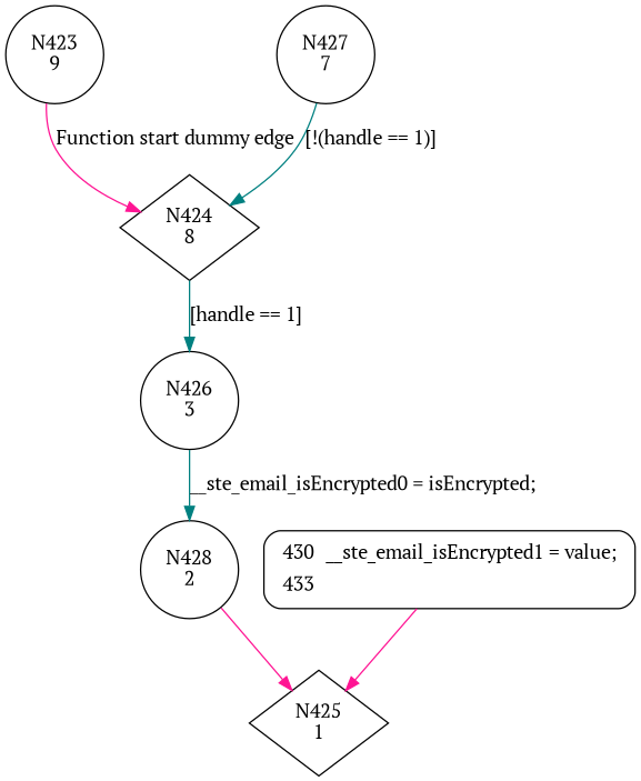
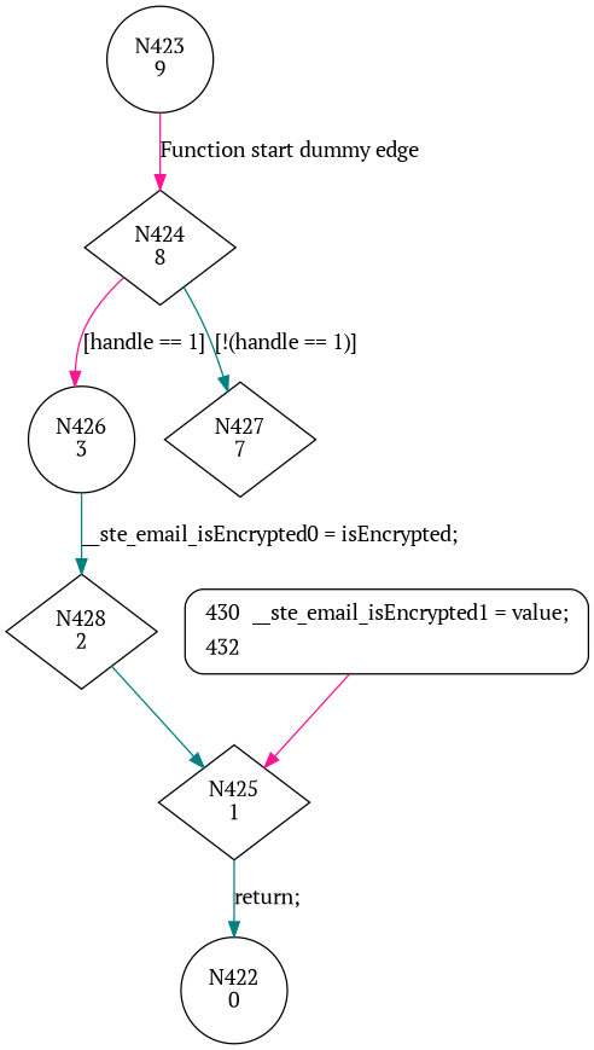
  digraph {
    fontname="PT Serif"
    node [fontname="PT Serif" shape=circle]
    edge [color=teal fontname="PT Serif"]
    n1 [label="N423\n9"]
    n2 [label="N424\n8" shape=diamond]
    n3 [label="N426\n3"]
-   n4 [label="N427\n7"]
-   n5 [label="N428\n2"]
+   n4 [label="N427\n7" shape=diamond]
+   n5 [label="N428\n2" shape=diamond]
    n6 [label="N425\n1" shape=diamond]
-   n7 [fillcolor=white label=<<table border="0" cellborder="0" cellpadding="3" bgcolor="white"><tr><td align="right">430</td><td align="left">__ste_email_isEncrypted1 = value;</td></tr><tr><td align="right">433</td><td align="left"></td></tr></table>> penwidth=1 shape=Mrecord style="filled,bold"]
+   n7 [fillcolor=white label=<<table border="0" cellborder="0" cellpadding="3" bgcolor="white"><tr><td align="right">430</td><td align="left">__ste_email_isEncrypted1 = value;</td></tr><tr><td align="right">432</td><td align="left"></td></tr></table>> penwidth=1 shape=Mrecord style="filled,bold"]
+   n8 [label="N422\n0"]
    n1 -> n2 [color=deeppink label="Function start dummy edge"]
-   n2 -> n3 [label="[handle == 1]"]
-   n4 -> n2 [label="[!(handle == 1)]"]
+   n2 -> n3 [color=deeppink label="[handle == 1]"]
+   n2 -> n4 [label="[!(handle == 1)]"]
    n3 -> n5 [label="__ste_email_isEncrypted0 = isEncrypted;"]
-   n5 -> n6 [color=deeppink]
+   n5 -> n6
+   n6 -> n8 [label="return;"]
    n7 -> n6 [color=deeppink]
  }
